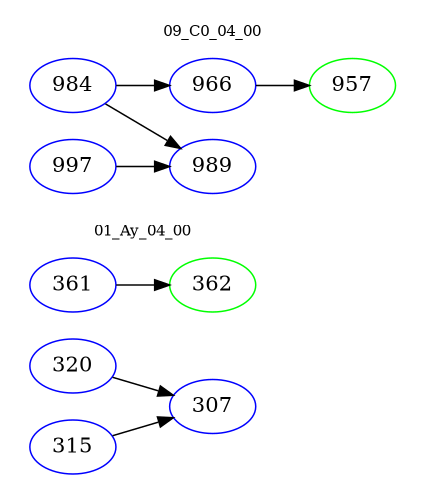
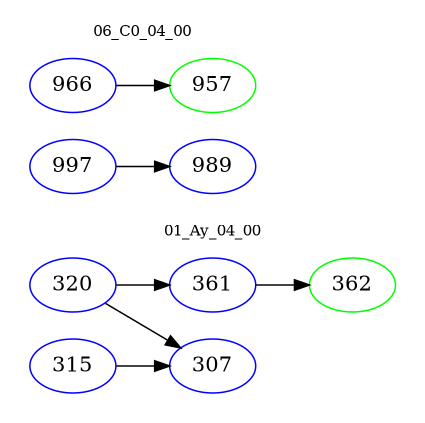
  digraph {
    rankdir=LR
    node [color=blue]
    edge [color=black]
    n1 [label=320]
    n2 [label=361]
    n3 [label=307]
    n4 [color=green label=362]
    n5 [label=315]
-   n6 [label=984]
    n7 [label=966]
    n8 [label=989]
    n9 [color=green label=957]
    n10 [label=997]
    subgraph cluster_1 {
      color=white
      fontsize=10
      label="01_Ay_04_00"
      n1
      n2
      n3
      n4
      n5
    }
    subgraph cluster_2 {
      color=white
      fontsize=10
-     label="09_C0_04_00"
-     n6
+     label="06_C0_04_00"
      n7
      n8
      n9
      n10
    }
+   n1 -> n2
    n1 -> n3
    n2 -> n4
    n5 -> n3
-   n6 -> n7
-   n6 -> n8
    n7 -> n9
    n10 -> n8
  }
